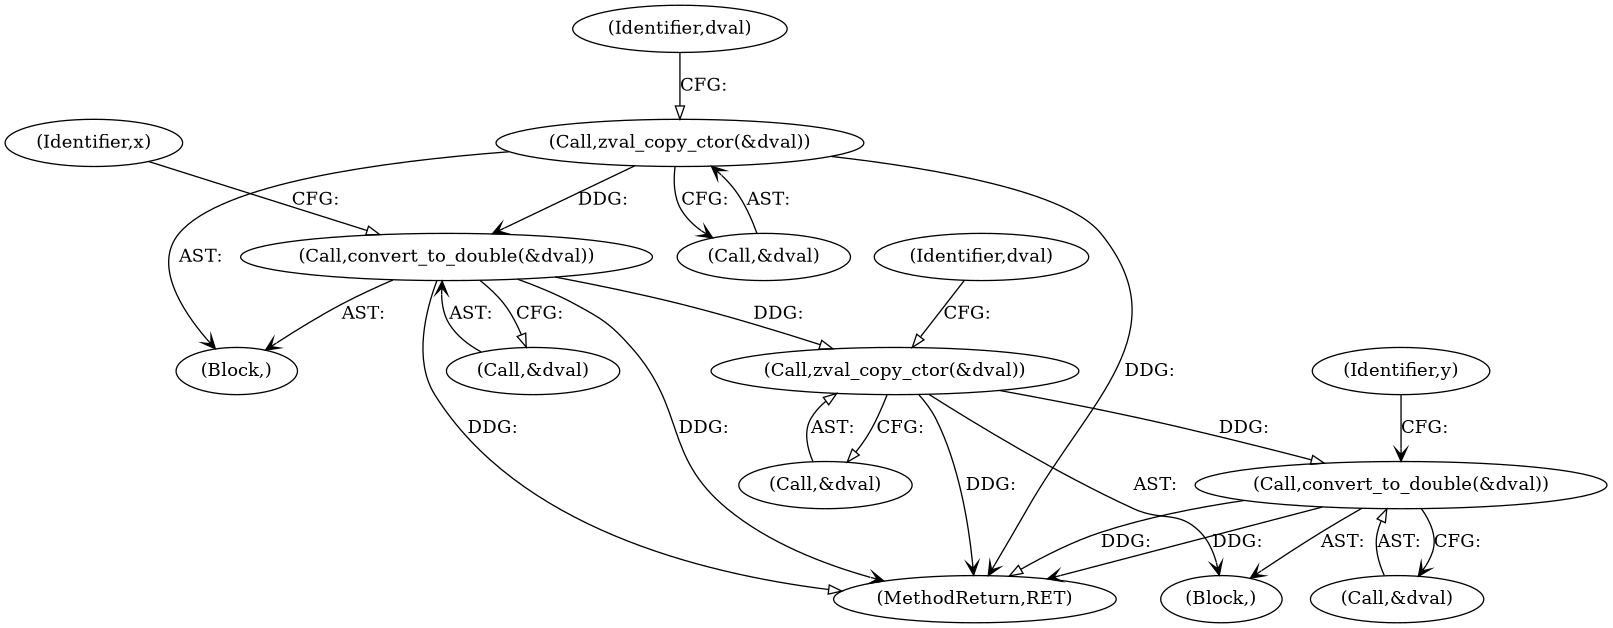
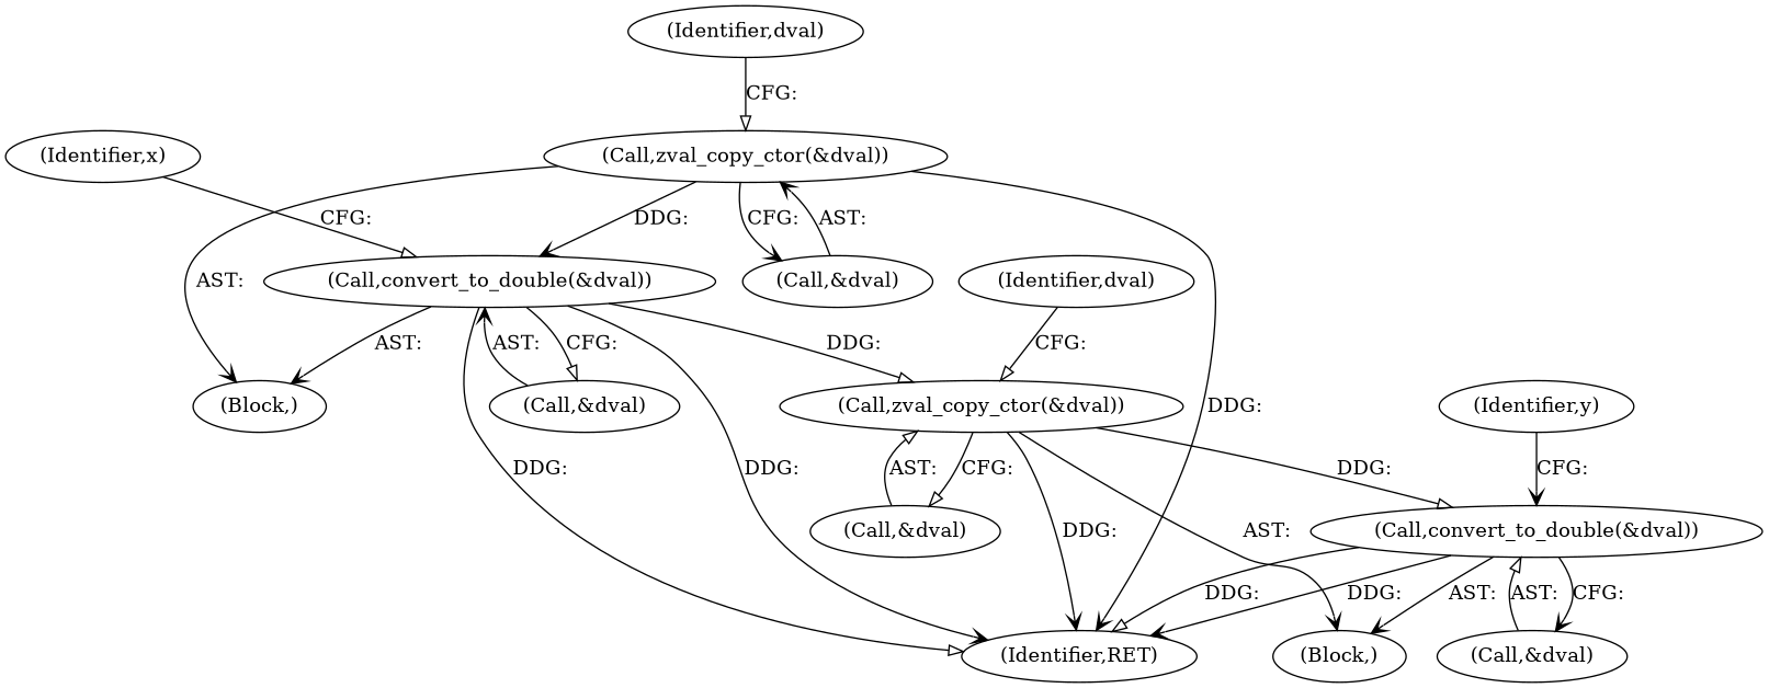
  digraph {
    edge [arrowhead=vee]
    n1 [label="(Call,zval_copy_ctor(&dval))"]
    n2 [label="(Call,convert_to_double(&dval))"]
-   n3 [label="(MethodReturn,RET)"]
+   n3 [label="(Identifier,RET)"]
    n4 [label="(Block,)"]
    n5 [label="(Call,&dval)"]
    n6 [label="(Call,convert_to_double(&dval))"]
    n7 [label="(Block,)"]
    n8 [label="(Call,&dval)"]
    n9 [label="(Call,zval_copy_ctor(&dval))"]
    n10 [label="(Call,&dval)"]
    n11 [label="(Call,&dval)"]
    n12 [label="(Identifier,dval)"]
    n13 [label="(Identifier,x)"]
    n14 [label="(Identifier,y)"]
    n15 [label="(Identifier,dval)"]
    n1 -> n2 [label="DDG: " arrowhead=onormal]
    n1 -> n3 [label="DDG: "]
    n1 -> n4 [label="AST: "]
    n1 -> n5 [label="CFG: " arrowhead=onormal]
    n2 -> n3 [label="DDG: "]
    n2 -> n3 [label="DDG: " arrowhead=onormal]
    n2 -> n4 [label="AST: "]
    n2 -> n11 [label="CFG: "]
    n5 -> n1 [label="AST: " arrowhead=onormal]
    n6 -> n1 [label="DDG: " arrowhead=onormal]
    n6 -> n3 [label="DDG: "]
    n6 -> n3 [label="DDG: " arrowhead=onormal]
    n6 -> n7 [label="AST: "]
    n6 -> n8 [label="CFG: " arrowhead=onormal]
    n8 -> n6 [label="AST: "]
    n9 -> n3 [label="DDG: "]
    n9 -> n6 [label="DDG: "]
    n9 -> n7 [label="AST: "]
    n9 -> n10 [label="CFG: "]
    n10 -> n9 [label="AST: "]
    n11 -> n2 [label="AST: " arrowhead=onormal]
    n12 -> n1 [label="CFG: " arrowhead=onormal]
    n13 -> n6 [label="CFG: " arrowhead=onormal]
    n14 -> n2 [label="CFG: "]
    n15 -> n9 [label="CFG: " arrowhead=onormal]
  }
